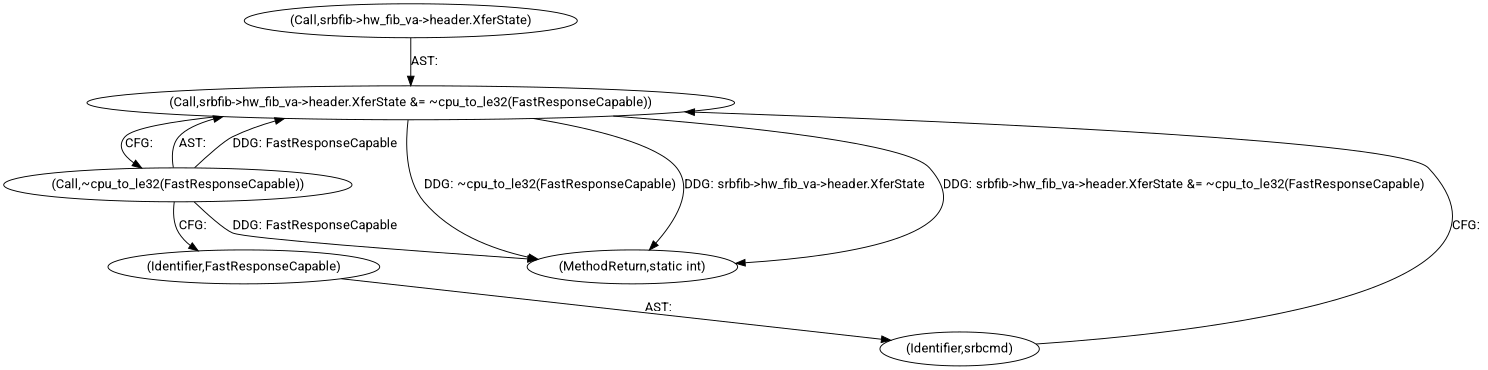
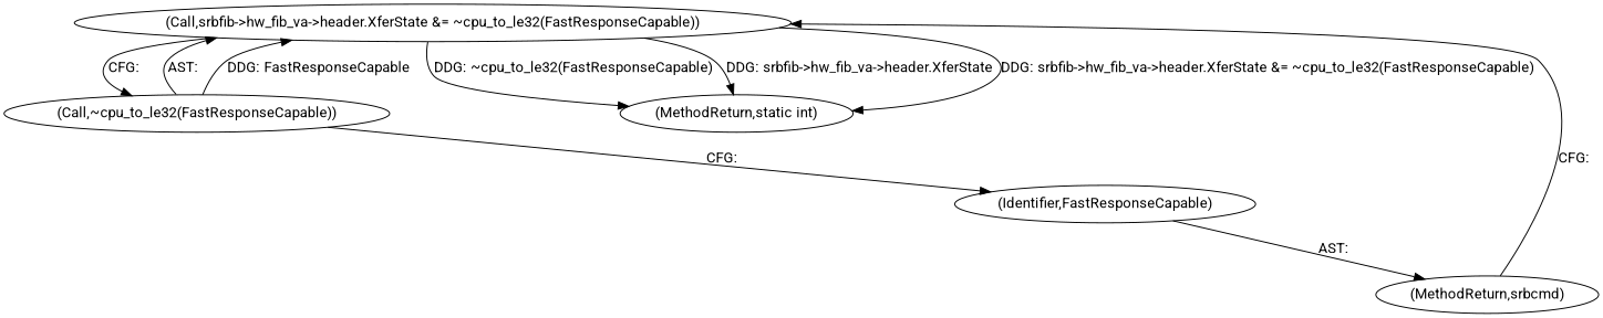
  digraph {
    fontname=Roboto
    node [fontname=Roboto]
    edge [fontname=Roboto]
    n1 [label="(Call,srbfib->hw_fib_va->header.XferState &= ~cpu_to_le32(FastResponseCapable))"]
    n2 [label="(Call,~cpu_to_le32(FastResponseCapable))"]
    n3 [label="(MethodReturn,static int)"]
    n4 [label="(Identifier,FastResponseCapable)"]
-   n5 [label="(Identifier,srbcmd)"]
-   n6 [label="(Call,srbfib->hw_fib_va->header.XferState)"]
+   n5 [label="(MethodReturn,srbcmd)"]
    n1 -> n2 [label="CFG: "]
    n1 -> n3 [label="DDG: ~cpu_to_le32(FastResponseCapable)"]
    n1 -> n3 [label="DDG: srbfib->hw_fib_va->header.XferState"]
    n1 -> n3 [label="DDG: srbfib->hw_fib_va->header.XferState &= ~cpu_to_le32(FastResponseCapable)"]
    n2 -> n1 [label="AST: "]
    n2 -> n1 [label="DDG: FastResponseCapable"]
-   n2 -> n3 [label="DDG: FastResponseCapable"]
    n2 -> n4 [label="CFG: "]
    n4 -> n5 [label="AST: "]
    n5 -> n1 [label="CFG: "]
-   n6 -> n1 [label="AST: "]
  }
